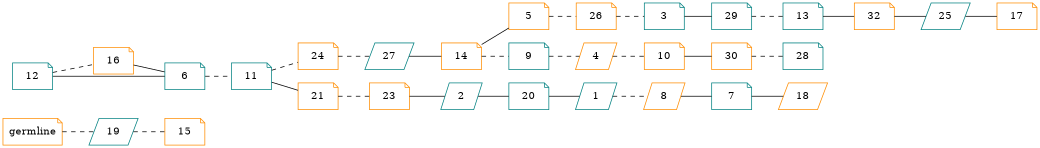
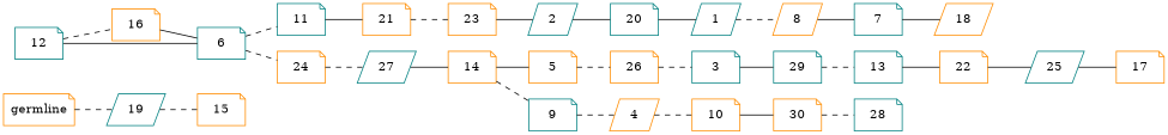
  graph {
    rankdir=LR
    splines=line
    node [color=darkorange shape=note]
    edge [style=dashed]
    n1 [label=germline]
    n2 [color=teal label=19 shape=parallelogram]
    n3 [label=15]
    n4 [color=teal label=12]
    n5 [label=16]
    n6 [color=teal label=6]
    n7 [color=teal label=11]
    n8 [label=24]
    n9 [label=21]
    n10 [color=teal label=27 shape=parallelogram]
    n11 [label=23]
    n12 [label=14]
    n13 [label=5]
    n14 [color=teal label=9]
    n15 [label=26]
    n16 [color=teal label=3]
    n17 [color=teal label=29]
    n18 [color=teal label=13]
-   n19 [label=32]
+   n19 [label=22]
    n20 [color=teal label=25 shape=parallelogram]
    n21 [label=17]
    n22 [color=teal label=2 shape=parallelogram]
    n23 [color=teal label=20]
    n24 [color=teal label=1 shape=parallelogram]
    n25 [label=4 shape=parallelogram]
    n26 [label=8 shape=parallelogram]
    n27 [color=teal label=7]
    n28 [label=18 shape=parallelogram]
    n29 [label=10]
    n30 [label=30]
    n31 [color=teal label=28]
    n1 -- n2
    n2 -- n3
    n4 -- n5
    n5 -- n6 [style=solid]
    n6 -- n4 [style=solid]
    n6 -- n7
-   n7 -- n8
+   n6 -- n8
    n7 -- n9 [style=solid]
    n8 -- n10
    n9 -- n11
    n10 -- n12 [style=solid]
    n11 -- n22 [style=solid]
    n12 -- n13 [style=solid]
    n12 -- n14
    n13 -- n15
    n14 -- n25
    n15 -- n16
    n16 -- n17 [style=solid]
    n17 -- n18
    n18 -- n19 [style=solid]
    n19 -- n20 [style=solid]
    n20 -- n21 [style=solid]
    n22 -- n23 [style=solid]
    n23 -- n24 [style=solid]
    n24 -- n26
    n25 -- n29
    n26 -- n27 [style=solid]
    n27 -- n28 [style=solid]
    n29 -- n30 [style=solid]
    n30 -- n31
  }
